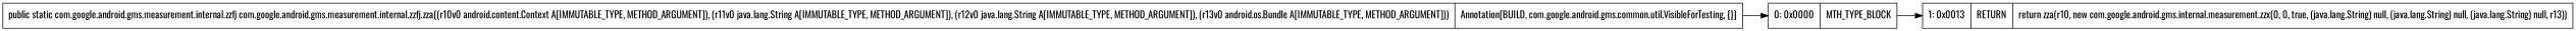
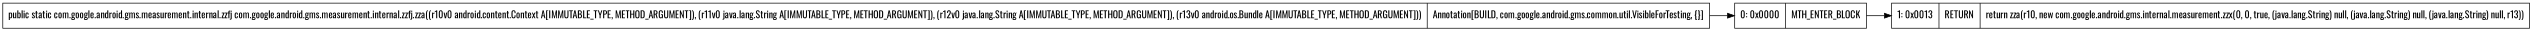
  digraph {
    rankdir=LR
    fontname=Oswald
    node [shape=record fontname=Oswald]
    edge [fontname=Oswald]
-   n1 [label="{0\:\ 0x0000|MTH_TYPE_BLOCK\l}"]
+   n1 [label="{0\:\ 0x0000|MTH_ENTER_BLOCK\l}"]
    n2 [label="{1\:\ 0x0013|RETURN\l|return zza(r10, new com.google.android.gms.internal.measurement.zzx(0, 0, true, (java.lang.String) null, (java.lang.String) null, (java.lang.String) null, r13))\l}"]
    n3 [label="{public static com.google.android.gms.measurement.internal.zzfj com.google.android.gms.measurement.internal.zzfj.zza((r10v0 android.content.Context A[IMMUTABLE_TYPE, METHOD_ARGUMENT]), (r11v0 java.lang.String A[IMMUTABLE_TYPE, METHOD_ARGUMENT]), (r12v0 java.lang.String A[IMMUTABLE_TYPE, METHOD_ARGUMENT]), (r13v0 android.os.Bundle A[IMMUTABLE_TYPE, METHOD_ARGUMENT]))  | Annotation[BUILD, com.google.android.gms.common.util.VisibleForTesting, \{\}]\l}"]
    n1 -> n2
    n3 -> n1
  }
